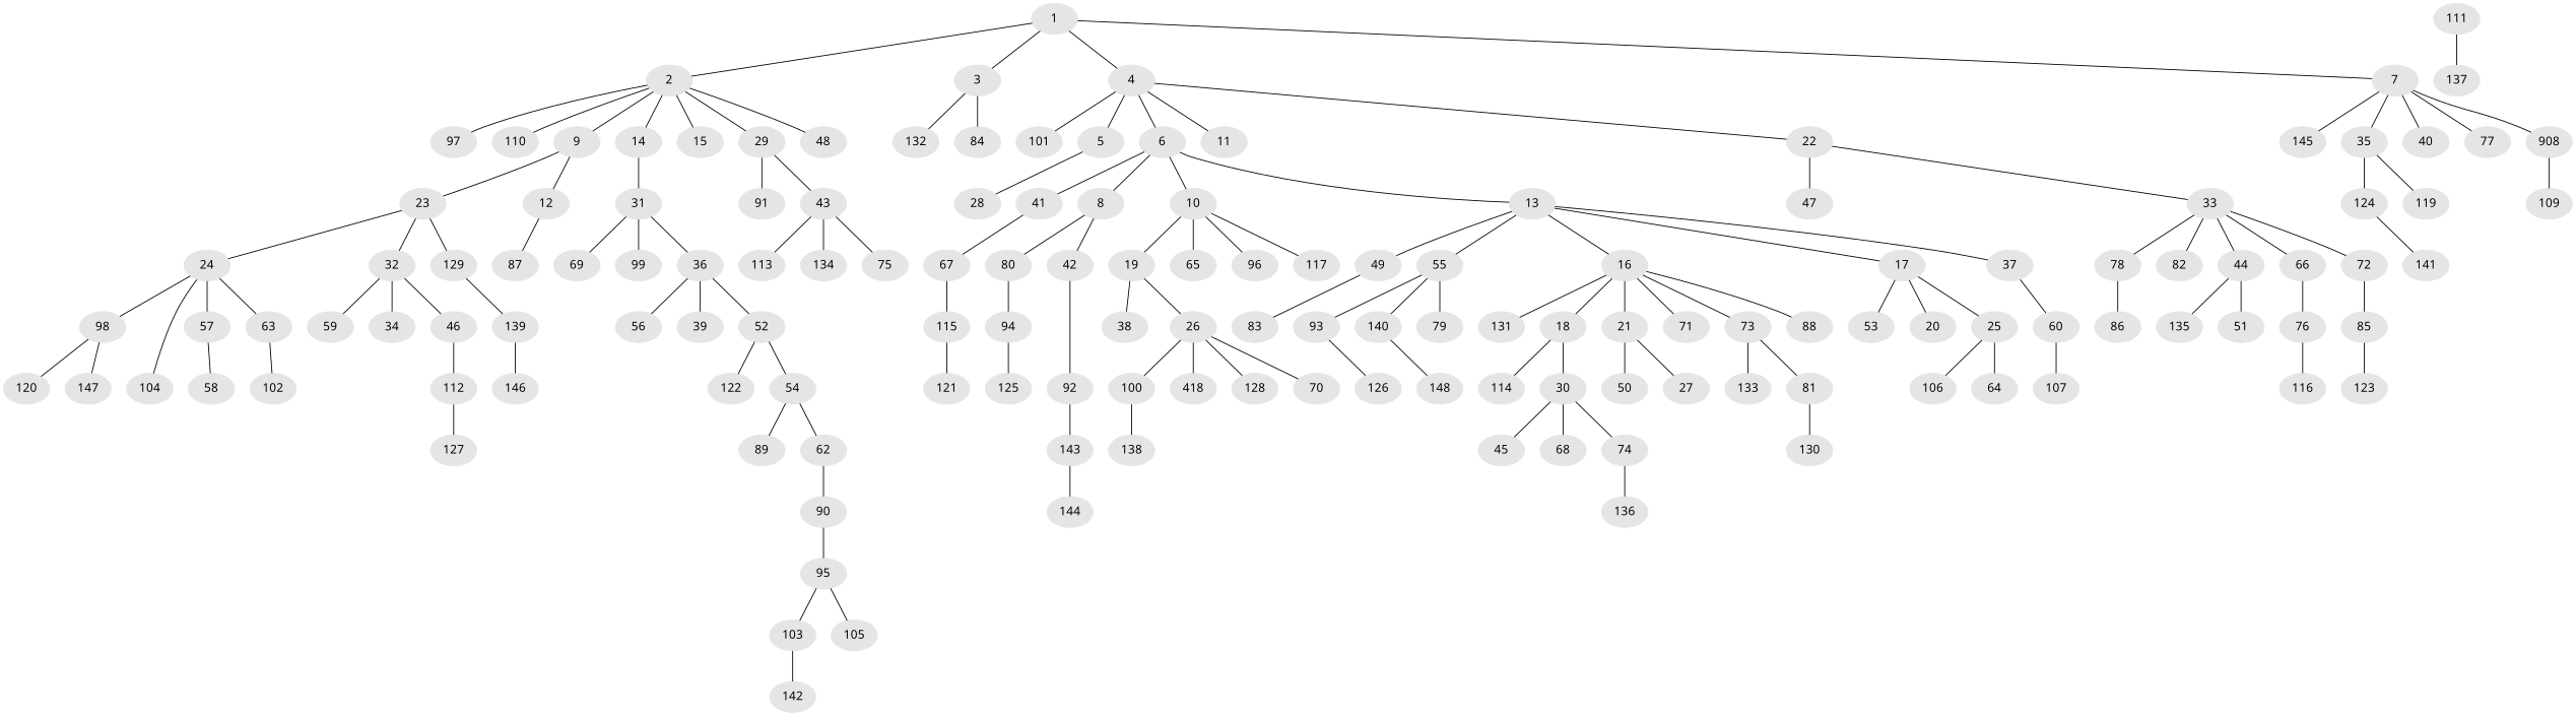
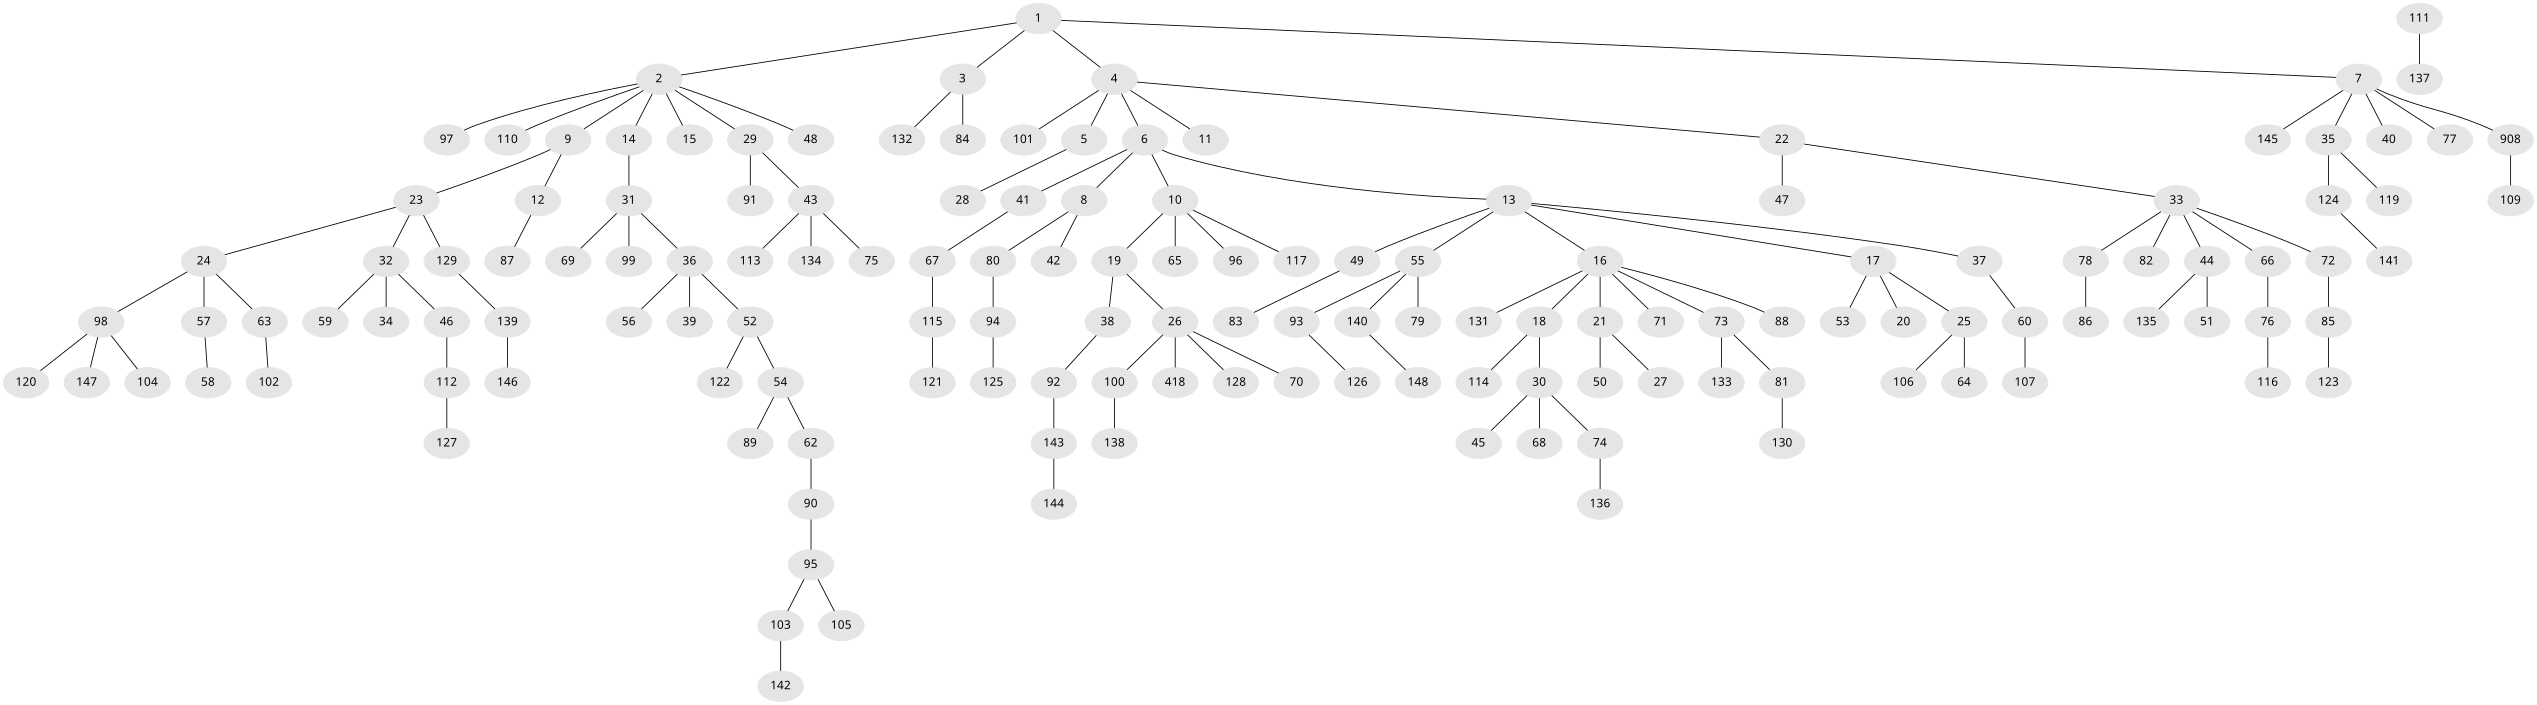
  graph {
    fontname="Noto Sans"
    node [color=gray90 fontname="Noto Sans" style=filled]
    edge [fontname="Noto Sans"]
    1
    2
    3
    4
    7
    9
    14
    15
    29
    48
    97
    110
    84
    132
    5
    6
    11
    22
    101
    35
    40
    77
    n23 [label=908]
    145
    12
    23
    31
    43
    91
    28
    8
    10
    13
    41
    33
    47
    42
    80
    19
    65
    96
    117
    16
    17
    37
    49
    55
    67
    119
    124
    109
    94
    87
    24
    32
    129
    26
    38
    18
    21
    71
    73
    88
    131
    20
    25
    53
    60
    83
    79
    93
    140
    36
    69
    99
    30
    114
    27
    50
    81
    133
    64
    106
    45
    68
    74
    70
    100
    n89 [label=418]
    128
    92
    44
    66
    72
    78
    82
    57
    63
    98
    34
    46
    59
    139
    58
    102
    104
    120
    147
    138
    75
    113
    134
    136
    39
    52
    56
    112
    51
    135
    76
    85
    86
    141
    54
    122
    107
    143
    115
    127
    62
    89
    90
    126
    148
    111
    137
    95
    116
    121
    123
    130
    125
    103
    105
    144
    142
    146
    1 -- 2
    1 -- 3
    1 -- 4
    1 -- 7
    2 -- 9
    2 -- 14
    2 -- 15
    2 -- 29
    2 -- 48
    2 -- 97
    2 -- 110
    3 -- 84
    3 -- 132
    4 -- 5
    4 -- 6
    4 -- 11
    4 -- 22
    4 -- 101
    7 -- 35
    7 -- 40
    7 -- 77
    7 -- n23
    7 -- 145
    9 -- 12
    9 -- 23
    14 -- 31
    29 -- 43
    29 -- 91
    5 -- 28
    6 -- 8
    6 -- 10
    6 -- 13
    6 -- 41
    22 -- 33
    22 -- 47
    35 -- 119
    35 -- 124
    n23 -- 109
    12 -- 87
    23 -- 24
    23 -- 32
    23 -- 129
    31 -- 36
    31 -- 69
    31 -- 99
    43 -- 75
    43 -- 113
    43 -- 134
    8 -- 42
    8 -- 80
    10 -- 19
    10 -- 65
    10 -- 96
    10 -- 117
    13 -- 16
    13 -- 17
    13 -- 37
    13 -- 49
    13 -- 55
    41 -- 67
    33 -- 44
    33 -- 66
    33 -- 72
    33 -- 78
    33 -- 82
    80 -- 94
    19 -- 26
    19 -- 38
    16 -- 18
    16 -- 21
    16 -- 71
    16 -- 73
    16 -- 88
    16 -- 131
    17 -- 20
    17 -- 25
    17 -- 53
    37 -- 60
    49 -- 83
    55 -- 79
    55 -- 93
    55 -- 140
    67 -- 115
    124 -- 141
    94 -- 125
    24 -- 57
    24 -- 63
    24 -- 98
    32 -- 34
    32 -- 46
    32 -- 59
    129 -- 139
    26 -- 70
    26 -- 100
    26 -- n89
    26 -- 128
-   42 -- 92
+   38 -- 92
    18 -- 30
    18 -- 114
    21 -- 27
    21 -- 50
    73 -- 81
    73 -- 133
    25 -- 64
    25 -- 106
    60 -- 107
    93 -- 126
    140 -- 148
    36 -- 39
    36 -- 52
    36 -- 56
    30 -- 45
    30 -- 68
    30 -- 74
    81 -- 130
    74 -- 136
    100 -- 138
    92 -- 143
    44 -- 51
    44 -- 135
    66 -- 76
    72 -- 85
    78 -- 86
    57 -- 58
    63 -- 102
-   24 -- 104
+   98 -- 104
    98 -- 120
    98 -- 147
    46 -- 112
    139 -- 146
    52 -- 54
    52 -- 122
    112 -- 127
    76 -- 116
    85 -- 123
    54 -- 62
    54 -- 89
    143 -- 144
    115 -- 121
    62 -- 90
    90 -- 95
    111 -- 137
    95 -- 103
    95 -- 105
    103 -- 142
  }
